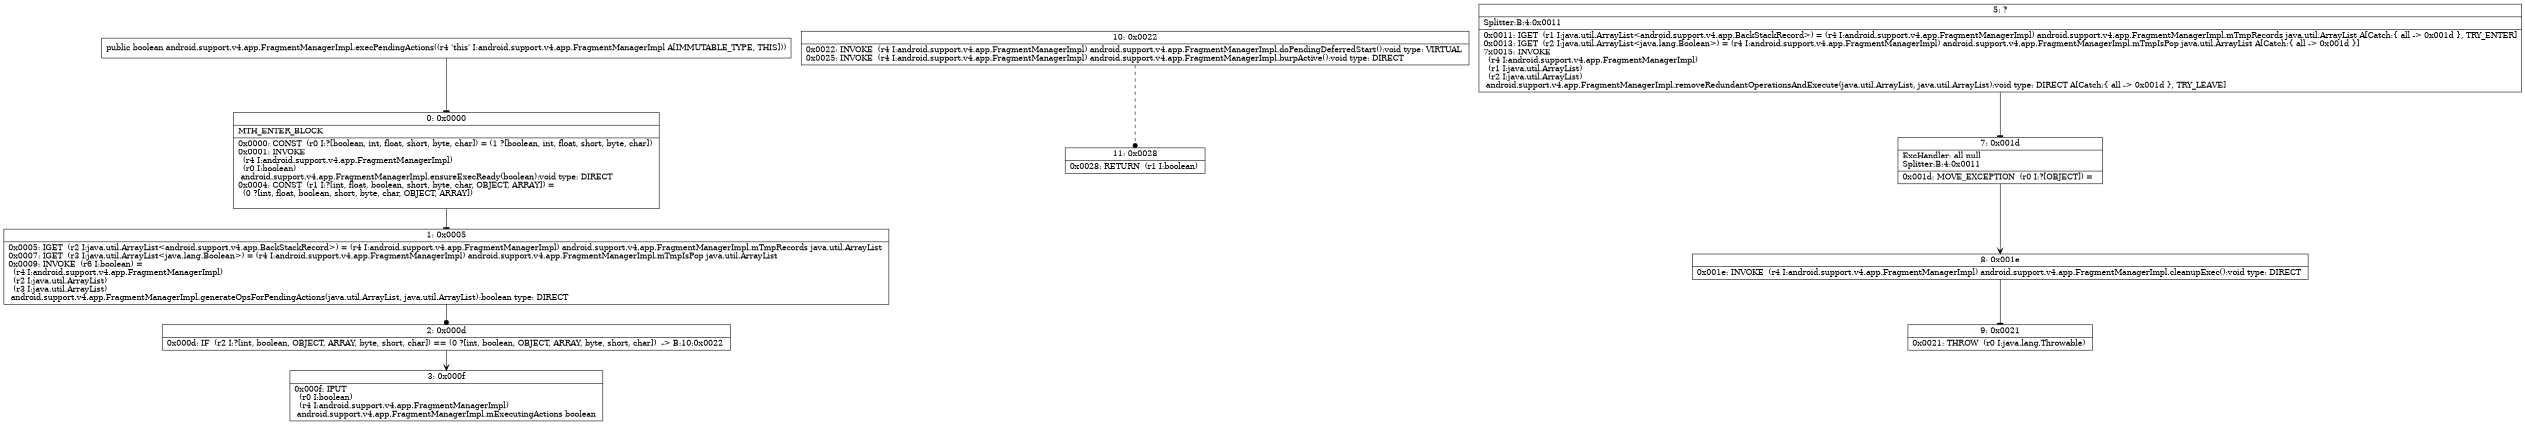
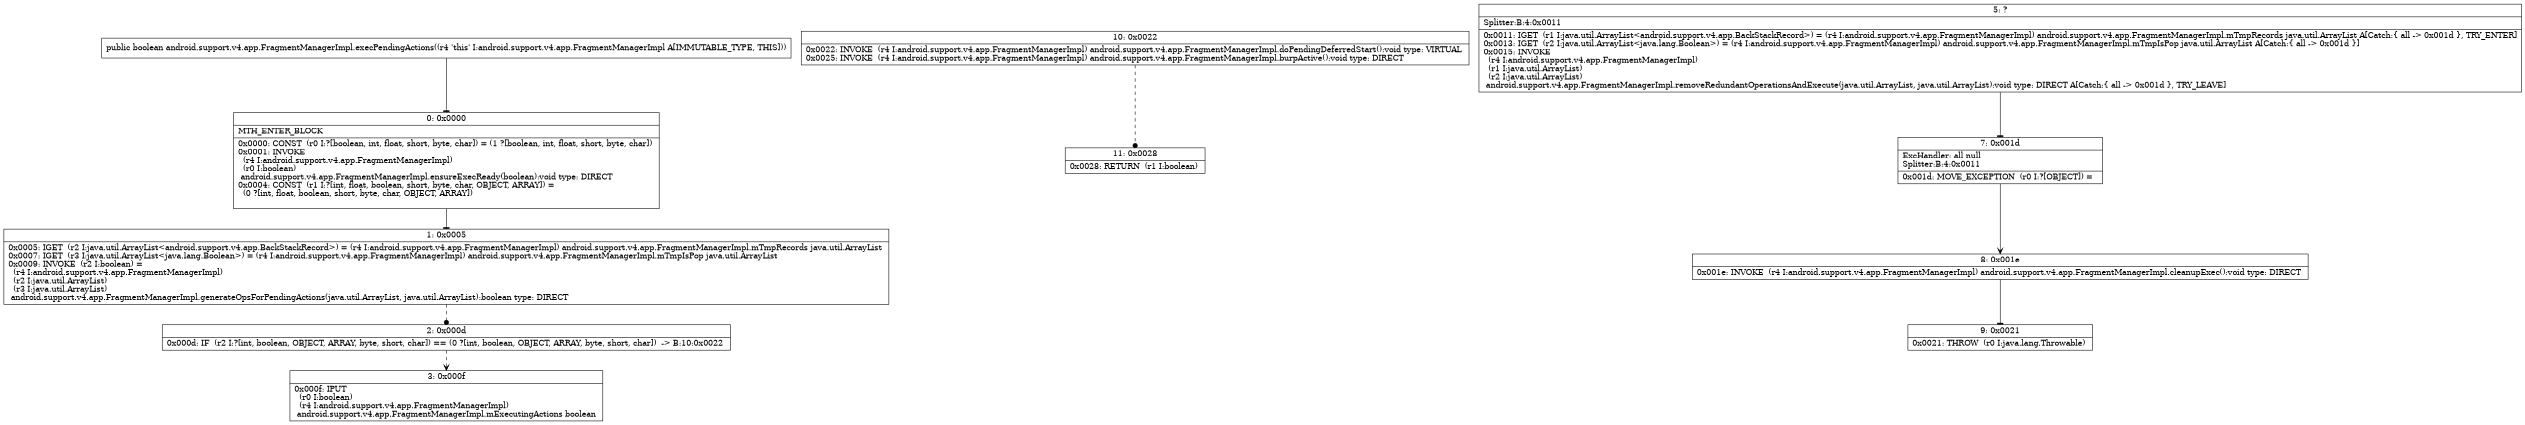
  digraph {
    node [shape=record]
    edge [arrowhead=tee style=solid]
    n1 [label="{0\:\ 0x0000|MTH_ENTER_BLOCK\l|0x0000: CONST  (r0 I:?[boolean, int, float, short, byte, char]) = (1 ?[boolean, int, float, short, byte, char]) \l0x0001: INVOKE  \l  (r4 I:android.support.v4.app.FragmentManagerImpl)\l  (r0 I:boolean)\l android.support.v4.app.FragmentManagerImpl.ensureExecReady(boolean):void type: DIRECT \l0x0004: CONST  (r1 I:?[int, float, boolean, short, byte, char, OBJECT, ARRAY]) = \l  (0 ?[int, float, boolean, short, byte, char, OBJECT, ARRAY])\l \l}"]
-   n2 [label="{1\:\ 0x0005|0x0005: IGET  (r2 I:java.util.ArrayList\<android.support.v4.app.BackStackRecord\>) = (r4 I:android.support.v4.app.FragmentManagerImpl) android.support.v4.app.FragmentManagerImpl.mTmpRecords java.util.ArrayList \l0x0007: IGET  (r3 I:java.util.ArrayList\<java.lang.Boolean\>) = (r4 I:android.support.v4.app.FragmentManagerImpl) android.support.v4.app.FragmentManagerImpl.mTmpIsPop java.util.ArrayList \l0x0009: INVOKE  (r6 I:boolean) = \l  (r4 I:android.support.v4.app.FragmentManagerImpl)\l  (r2 I:java.util.ArrayList)\l  (r3 I:java.util.ArrayList)\l android.support.v4.app.FragmentManagerImpl.generateOpsForPendingActions(java.util.ArrayList, java.util.ArrayList):boolean type: DIRECT \l}"]
+   n2 [label="{1\:\ 0x0005|0x0005: IGET  (r2 I:java.util.ArrayList\<android.support.v4.app.BackStackRecord\>) = (r4 I:android.support.v4.app.FragmentManagerImpl) android.support.v4.app.FragmentManagerImpl.mTmpRecords java.util.ArrayList \l0x0007: IGET  (r3 I:java.util.ArrayList\<java.lang.Boolean\>) = (r4 I:android.support.v4.app.FragmentManagerImpl) android.support.v4.app.FragmentManagerImpl.mTmpIsPop java.util.ArrayList \l0x0009: INVOKE  (r2 I:boolean) = \l  (r4 I:android.support.v4.app.FragmentManagerImpl)\l  (r2 I:java.util.ArrayList)\l  (r3 I:java.util.ArrayList)\l android.support.v4.app.FragmentManagerImpl.generateOpsForPendingActions(java.util.ArrayList, java.util.ArrayList):boolean type: DIRECT \l}"]
    n3 [label="{2\:\ 0x000d|0x000d: IF  (r2 I:?[int, boolean, OBJECT, ARRAY, byte, short, char]) == (0 ?[int, boolean, OBJECT, ARRAY, byte, short, char])  \-\> B:10:0x0022 \l}"]
    n4 [label="{3\:\ 0x000f|0x000f: IPUT  \l  (r0 I:boolean)\l  (r4 I:android.support.v4.app.FragmentManagerImpl)\l android.support.v4.app.FragmentManagerImpl.mExecutingActions boolean \l}"]
    n5 [label="{10\:\ 0x0022|0x0022: INVOKE  (r4 I:android.support.v4.app.FragmentManagerImpl) android.support.v4.app.FragmentManagerImpl.doPendingDeferredStart():void type: VIRTUAL \l0x0025: INVOKE  (r4 I:android.support.v4.app.FragmentManagerImpl) android.support.v4.app.FragmentManagerImpl.burpActive():void type: DIRECT \l}"]
    n6 [label="{11\:\ 0x0028|0x0028: RETURN  (r1 I:boolean) \l}"]
-   n7 [label="{5\:\ ?|Splitter:B:4:0x0011\l|0x0011: IGET  (r1 I:java.util.ArrayList\<android.support.v4.app.BackStackRecord\>) = (r4 I:android.support.v4.app.FragmentManagerImpl) android.support.v4.app.FragmentManagerImpl.mTmpRecords java.util.ArrayList A[Catch:\{ all \-\> 0x001d \}, TRY_ENTER]\l0x0013: IGET  (r2 I:java.util.ArrayList\<java.lang.Boolean\>) = (r4 I:android.support.v4.app.FragmentManagerImpl) android.support.v4.app.FragmentManagerImpl.mTmpIsPop java.util.ArrayList A[Catch:\{ all \-\> 0x001d \}]\l7x0015: INVOKE  \l  (r4 I:android.support.v4.app.FragmentManagerImpl)\l  (r1 I:java.util.ArrayList)\l  (r2 I:java.util.ArrayList)\l android.support.v4.app.FragmentManagerImpl.removeRedundantOperationsAndExecute(java.util.ArrayList, java.util.ArrayList):void type: DIRECT A[Catch:\{ all \-\> 0x001d \}, TRY_LEAVE]\l}"]
+   n7 [label="{5\:\ ?|Splitter:B:4:0x0011\l|0x0011: IGET  (r1 I:java.util.ArrayList\<android.support.v4.app.BackStackRecord\>) = (r4 I:android.support.v4.app.FragmentManagerImpl) android.support.v4.app.FragmentManagerImpl.mTmpRecords java.util.ArrayList A[Catch:\{ all \-\> 0x001d \}, TRY_ENTER]\l0x0013: IGET  (r2 I:java.util.ArrayList\<java.lang.Boolean\>) = (r4 I:android.support.v4.app.FragmentManagerImpl) android.support.v4.app.FragmentManagerImpl.mTmpIsPop java.util.ArrayList A[Catch:\{ all \-\> 0x001d \}]\l0x0015: INVOKE  \l  (r4 I:android.support.v4.app.FragmentManagerImpl)\l  (r1 I:java.util.ArrayList)\l  (r2 I:java.util.ArrayList)\l android.support.v4.app.FragmentManagerImpl.removeRedundantOperationsAndExecute(java.util.ArrayList, java.util.ArrayList):void type: DIRECT A[Catch:\{ all \-\> 0x001d \}, TRY_LEAVE]\l}"]
    n8 [label="{7\:\ 0x001d|ExcHandler: all null\lSplitter:B:4:0x0011\l|0x001d: MOVE_EXCEPTION  (r0 I:?[OBJECT]) =  \l}"]
    n9 [label="{8\:\ 0x001e|0x001e: INVOKE  (r4 I:android.support.v4.app.FragmentManagerImpl) android.support.v4.app.FragmentManagerImpl.cleanupExec():void type: DIRECT \l}"]
    n10 [label="{9\:\ 0x0021|0x0021: THROW  (r0 I:java.lang.Throwable) \l}"]
    n11 [label="{public boolean android.support.v4.app.FragmentManagerImpl.execPendingActions((r4 'this' I:android.support.v4.app.FragmentManagerImpl A[IMMUTABLE_TYPE, THIS])) }"]
    n1 -> n2
-   n2 -> n3 [arrowhead=dot]
-   n3 -> n4 [arrowhead=vee]
+   n2 -> n3 [arrowhead=dot style=dashed]
+   n3 -> n4 [arrowhead=vee style=dashed]
    n5 -> n6 [arrowhead=dot style=dashed]
    n7 -> n8
    n8 -> n9 [arrowhead=vee]
    n9 -> n10
    n11 -> n1
  }
